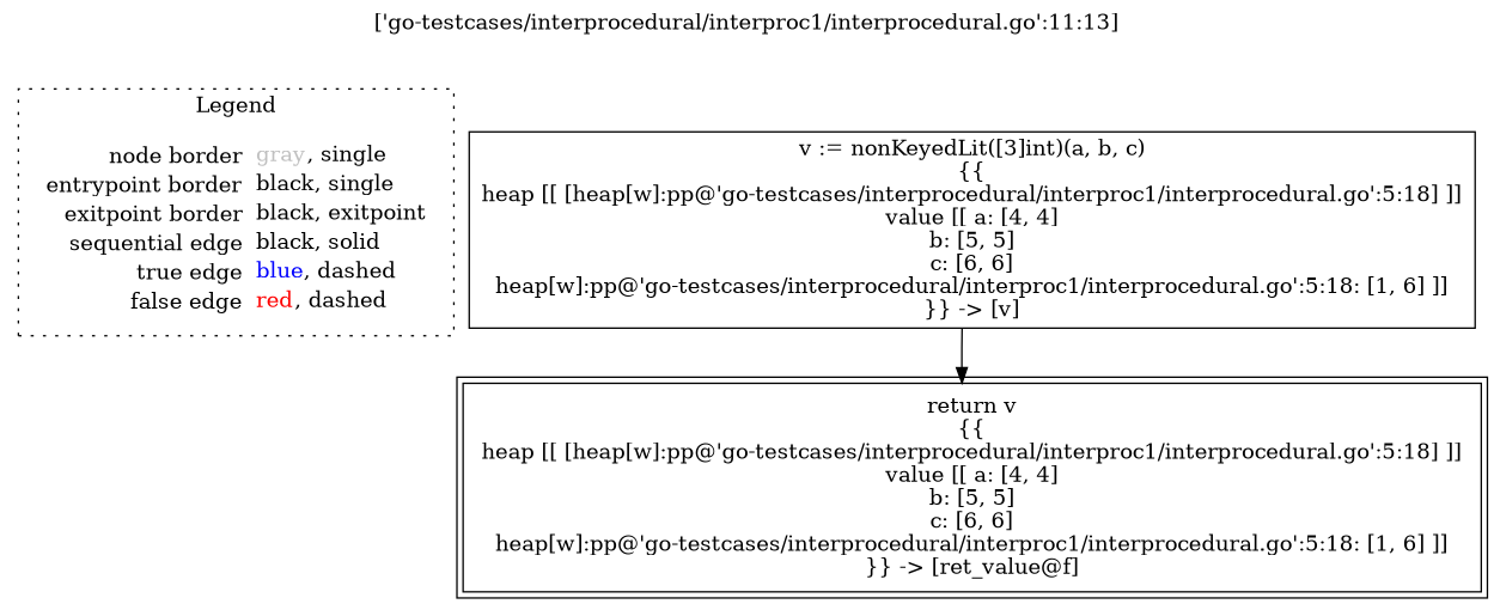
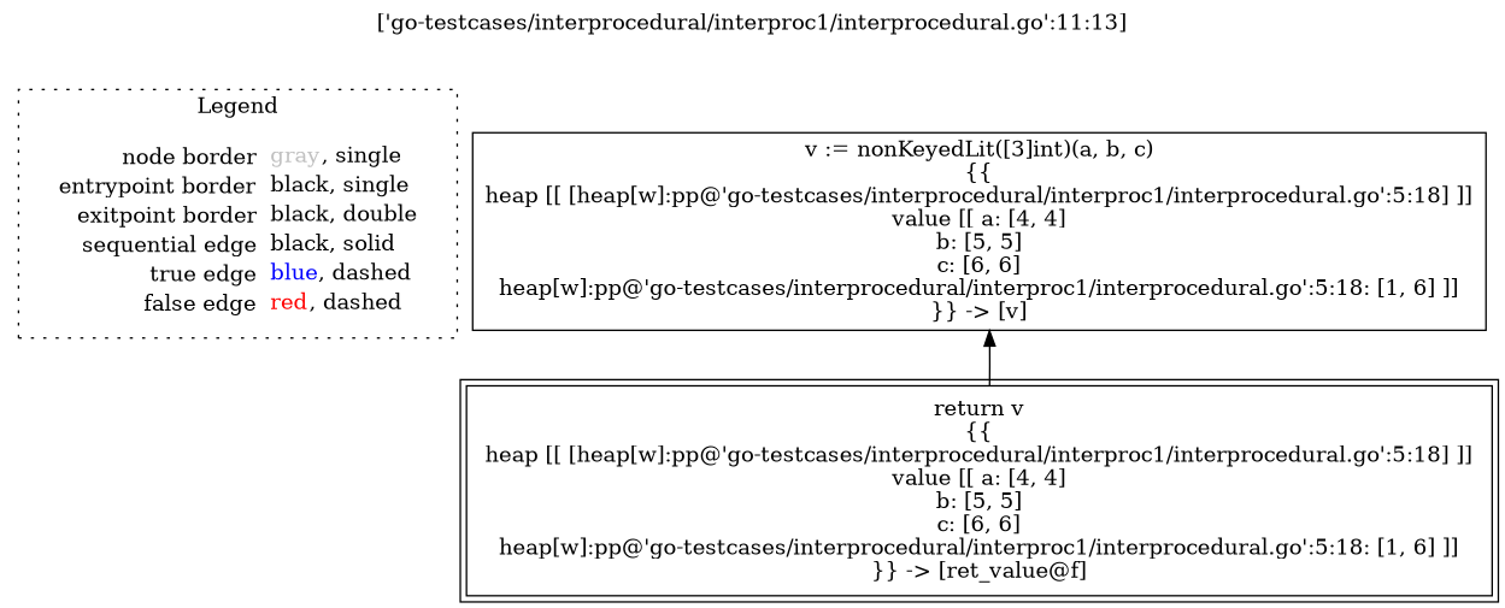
  digraph {
    label="['go-testcases/interprocedural/interproc1/interprocedural.go':11:13]"
    labelloc=t
    node [shape=rect color=black]
-   n1 [label=<<table border="0" cellpadding="2" cellspacing="0" cellborder="0"><tr><td align="right">node border&nbsp;</td><td align="left"><font color="gray">gray</font>, single</td></tr><tr><td align="right">entrypoint border&nbsp;</td><td align="left"><font color="black">black</font>, single</td></tr><tr><td align="right">exitpoint border&nbsp;</td><td align="left"><font color="black">black</font>, exitpoint</td></tr><tr><td align="right">sequential edge&nbsp;</td><td align="left"><font color="black">black</font>, solid</td></tr><tr><td align="right">true edge&nbsp;</td><td align="left"><font color="blue">blue</font>, dashed</td></tr><tr><td align="right">false edge&nbsp;</td><td align="left"><font color="red">red</font>, dashed</td></tr></table>> shape=plaintext color=""]
+   n1 [label=<<table border="0" cellpadding="2" cellspacing="0" cellborder="0"><tr><td align="right">node border&nbsp;</td><td align="left"><font color="gray">gray</font>, single</td></tr><tr><td align="right">entrypoint border&nbsp;</td><td align="left"><font color="black">black</font>, single</td></tr><tr><td align="right">exitpoint border&nbsp;</td><td align="left"><font color="black">black</font>, double</td></tr><tr><td align="right">sequential edge&nbsp;</td><td align="left"><font color="black">black</font>, solid</td></tr><tr><td align="right">true edge&nbsp;</td><td align="left"><font color="blue">blue</font>, dashed</td></tr><tr><td align="right">false edge&nbsp;</td><td align="left"><font color="red">red</font>, dashed</td></tr></table>> shape=plaintext color=""]
    n2 [label=<v := nonKeyedLit([3]int)(a, b, c)<BR/>{{<BR/>heap [[ [heap[w]:pp@'go-testcases/interprocedural/interproc1/interprocedural.go':5:18] ]]<BR/>value [[ a: [4, 4]<BR/>b: [5, 5]<BR/>c: [6, 6]<BR/>heap[w]:pp@'go-testcases/interprocedural/interproc1/interprocedural.go':5:18: [1, 6] ]]<BR/>}} -&gt; [v]>]
    n3 [label=<return v<BR/>{{<BR/>heap [[ [heap[w]:pp@'go-testcases/interprocedural/interproc1/interprocedural.go':5:18] ]]<BR/>value [[ a: [4, 4]<BR/>b: [5, 5]<BR/>c: [6, 6]<BR/>heap[w]:pp@'go-testcases/interprocedural/interproc1/interprocedural.go':5:18: [1, 6] ]]<BR/>}} -&gt; [ret_value@f]> peripheries=2]
    subgraph cluster_1 {
      label=Legend
      style=dotted
      n1
    }
-   n2 -> n3 [color=black]
+   n3 -> n2 [color=black]
  }
